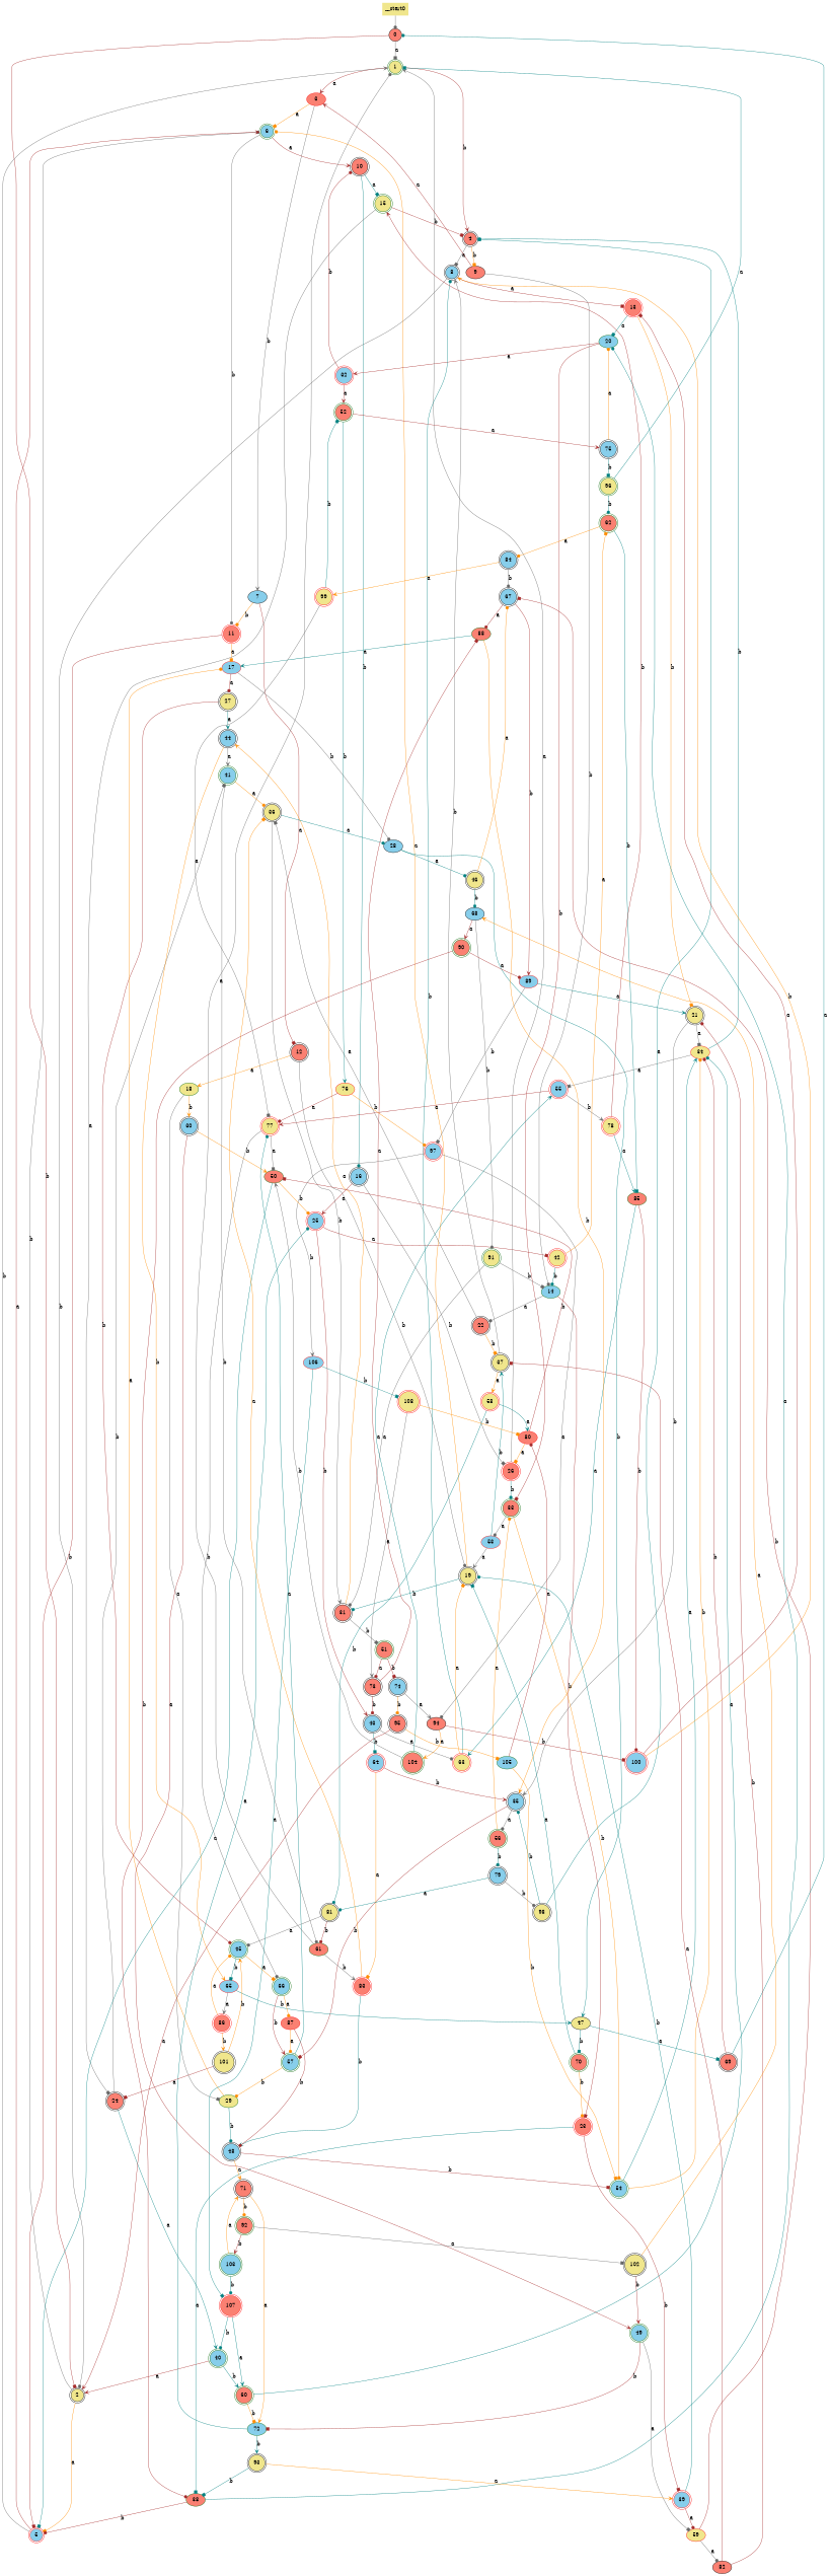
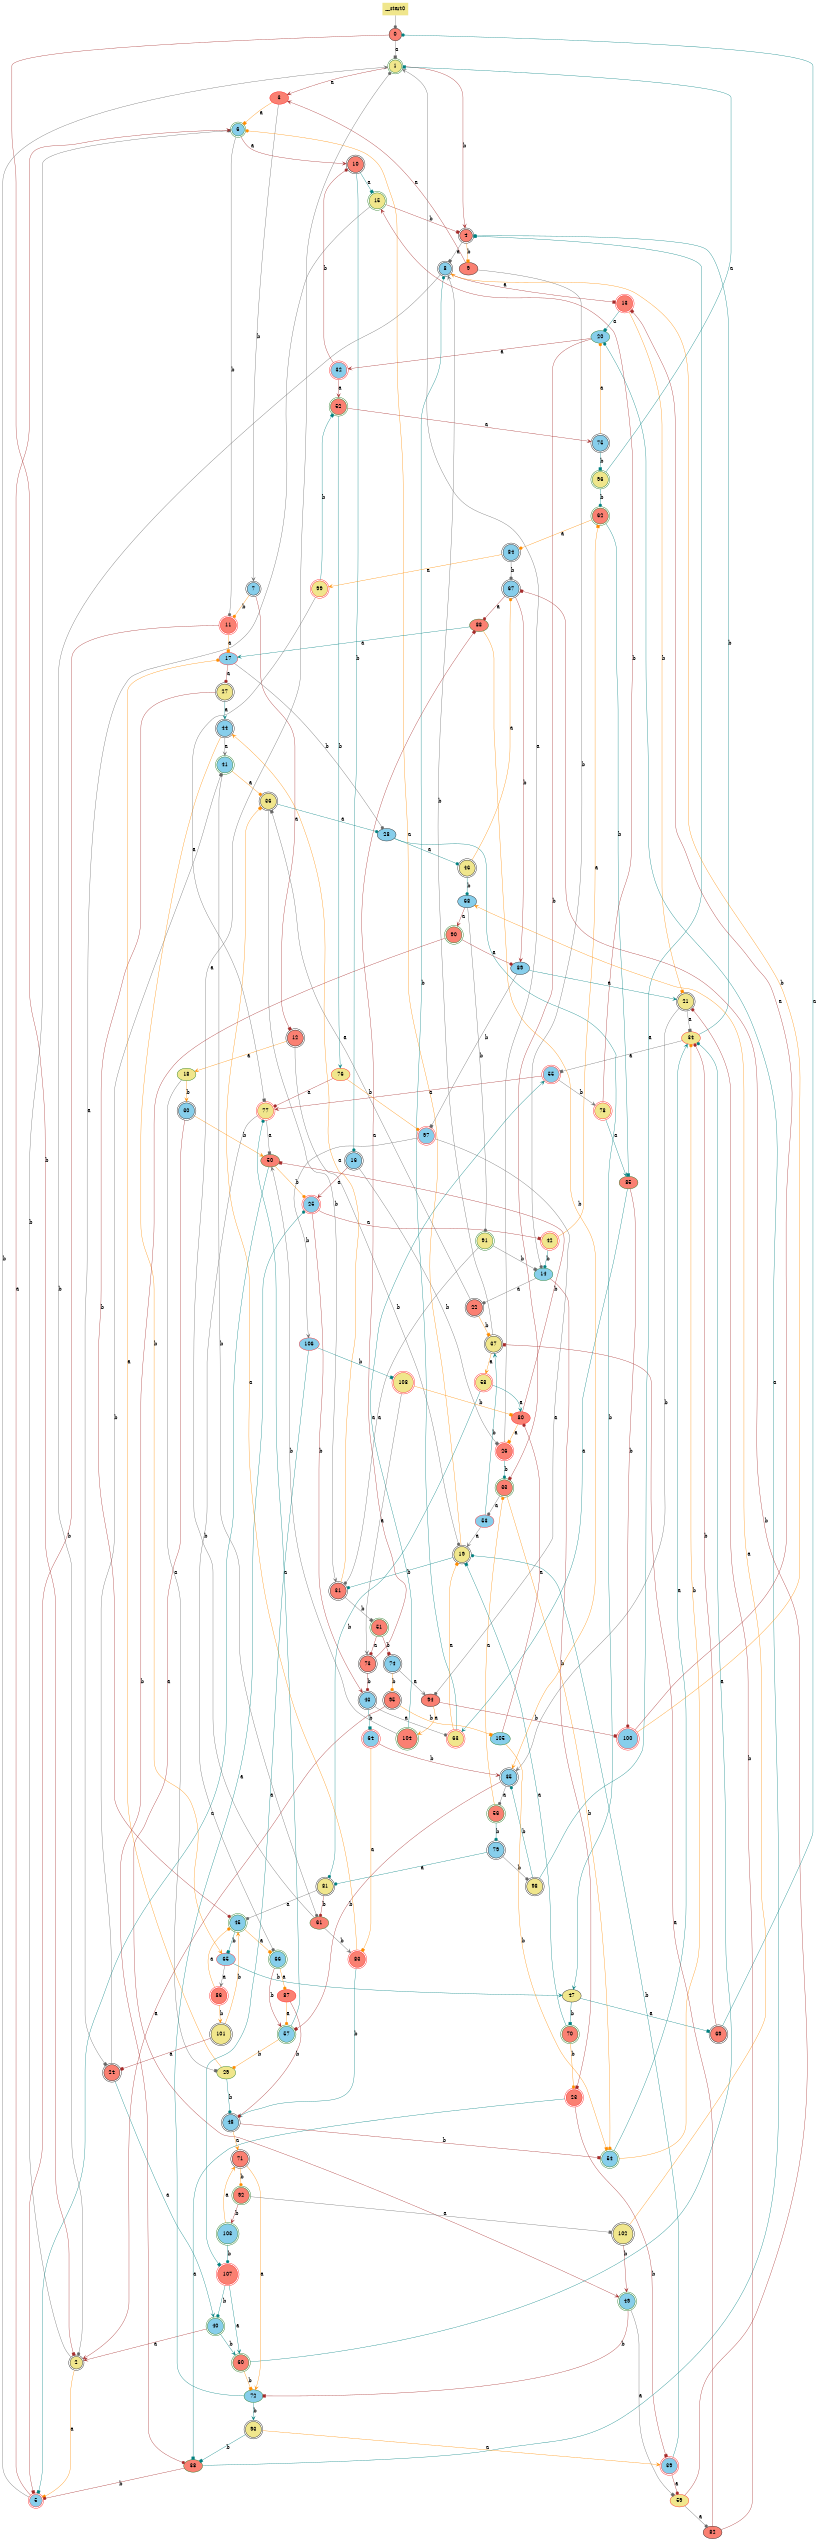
  digraph {
    node [color=black fillcolor=skyblue shape=doublecircle style=filled]
    edge [arrowhead=dot color=brown]
    __start0 [color=red fillcolor=khaki shape=none]
    0 [fillcolor=salmon shape=circle]
    1 [color=darkgreen fillcolor=khaki]
    2 [fillcolor=khaki]
    3 [color=red fillcolor=salmon shape=""]
    4 [fillcolor=salmon]
    5 [color=red]
    6 [color=darkgreen]
-   7 [shape=ellipse]
+   7
    8
    9 [fillcolor=salmon shape=""]
    10 [fillcolor=salmon]
    11 [color=red fillcolor=salmon]
    12 [fillcolor=salmon]
    13 [color=red fillcolor=salmon]
    14 [color=darkgreen shape=""]
    15 [color=darkgreen fillcolor=khaki]
    16
    17 [color=red shape=""]
    18 [color=darkgreen fillcolor=khaki shape=""]
    19 [fillcolor=khaki]
    20 [color=darkgreen shape=""]
    21 [fillcolor=khaki]
    22 [fillcolor=salmon]
    23 [color=red fillcolor=salmon]
    24 [fillcolor=salmon]
    25 [color=red]
    26 [color=red fillcolor=salmon]
    27 [fillcolor=khaki]
    28 [shape=""]
    29 [color=darkgreen fillcolor=khaki shape=""]
    30
    31 [fillcolor=salmon]
    32 [color=red]
    33 [color=darkgreen fillcolor=salmon]
    34 [color=red fillcolor=khaki shape=""]
    35
    36 [fillcolor=khaki]
    37 [fillcolor=khaki]
    38 [color=darkgreen fillcolor=salmon shape=""]
    39 [color=red]
    40 [color=darkgreen]
    41 [color=darkgreen]
    42 [color=red fillcolor=khaki]
    43
    44
    45 [color=darkgreen]
    46 [fillcolor=khaki]
    47 [fillcolor=khaki shape=""]
    48
    49 [color=darkgreen]
    50 [color=darkgreen fillcolor=salmon shape=""]
    51 [color=darkgreen fillcolor=salmon]
    52 [color=darkgreen fillcolor=salmon]
    53 [color=red shape=""]
    54 [color=darkgreen]
    55 [color=red]
    56 [color=darkgreen fillcolor=salmon]
    57 [color=darkgreen]
    58 [color=red fillcolor=khaki]
    59 [color=red fillcolor=khaki shape=""]
    60 [color=darkgreen fillcolor=salmon]
    61 [color=darkgreen fillcolor=salmon shape=""]
    62 [color=darkgreen fillcolor=salmon]
    63 [color=red fillcolor=khaki]
    64 [color=red]
    65 [color=red shape=""]
    66 [color=darkgreen]
    67
    68 [shape=""]
    69 [fillcolor=salmon]
    70 [color=darkgreen fillcolor=salmon]
    71 [fillcolor=salmon]
    72 [color=darkgreen shape=""]
    73 [fillcolor=salmon]
    74
    75
    76 [color=red fillcolor=khaki shape=""]
    77 [color=red fillcolor=khaki]
    78 [color=red fillcolor=khaki]
    79
    80 [color=red fillcolor=salmon shape=""]
    81 [fillcolor=khaki]
    82 [fillcolor=salmon shape=""]
    83 [color=red fillcolor=salmon]
    84
    85 [color=darkgreen fillcolor=salmon shape=""]
    86 [color=red fillcolor=salmon]
    87 [color=red fillcolor=salmon shape=""]
    88 [color=darkgreen fillcolor=salmon shape=""]
-   89 [color=red shape=""]
+   89 [shape=""]
    90 [color=darkgreen fillcolor=salmon]
    91 [color=darkgreen fillcolor=khaki]
    92 [color=darkgreen fillcolor=salmon]
    93 [fillcolor=khaki]
    94 [fillcolor=salmon shape=""]
    95 [fillcolor=salmon]
    96 [color=darkgreen fillcolor=khaki]
    97 [color=red]
    98 [fillcolor=khaki]
    99 [color=red fillcolor=khaki]
    100 [color=red]
    101 [fillcolor=khaki]
    102 [fillcolor=khaki]
    103 [color=darkgreen]
    104 [color=darkgreen fillcolor=salmon]
    105 [color=darkgreen shape=ellipse]
    106 [color=red shape=""]
    107 [color=red fillcolor=salmon]
    108 [color=red fillcolor=khaki]
    __start0 -> 0 [color=gray40]
    0 -> 1 [arrowhead=box color=gray40 label=a]
    0 -> 2 [arrowhead=box label=b]
    1 -> 3 [arrowhead=vee label=a]
    1 -> 4 [arrowhead=vee label=b]
    2 -> 5 [arrowhead=box color=darkorange label=a]
    2 -> 6 [arrowhead=box color=gray40 label=b]
    3 -> 6 [arrowhead=box color=darkorange label=a]
    3 -> 7 [arrowhead=vee color=gray40 label=b]
    4 -> 8 [arrowhead=box color=gray40 label=a]
    4 -> 9 [arrowhead=box color=darkorange label=b]
    5 -> 1 [arrowhead=vee color=gray40 label=b]
    5 -> 6 [arrowhead=vee label=a]
    6 -> 10 [arrowhead=vee label=a]
    6 -> 11 [color=gray40 label=b]
    7 -> 11 [color=darkorange label=b]
    7 -> 12 [arrowhead=box label=a]
    8 -> 2 [color=gray40 label=b]
    8 -> 13 [arrowhead=box label=a]
    9 -> 3 [arrowhead=vee label=a]
    9 -> 14 [color=gray40 label=b]
    10 -> 15 [arrowhead=box color=teal label=a]
    10 -> 16 [color=teal label=b]
    11 -> 5 [arrowhead=box label=b]
    11 -> 17 [arrowhead=box color=darkorange label=a]
    12 -> 18 [arrowhead=vee color=darkorange label=a]
    12 -> 19 [color=gray40 label=b]
    13 -> 20 [arrowhead=box color=teal label=a]
    13 -> 21 [arrowhead=box color=darkorange label=b]
    14 -> 22 [color=gray40 label=a]
    14 -> 23 [arrowhead=box label=b]
    15 -> 4 [arrowhead=box label=b]
    15 -> 24 [arrowhead=box color=gray40 label=a]
    16 -> 25 [arrowhead=vee label=a]
    16 -> 26 [arrowhead=box color=gray40 label=b]
    17 -> 27 [label=a]
    17 -> 28 [color=gray40 label=b]
    18 -> 29 [arrowhead=box color=gray40 label=a]
    18 -> 30 [arrowhead=vee color=darkorange label=b]
    19 -> 6 [color=darkorange label=a]
    19 -> 31 [color=teal label=b]
    20 -> 32 [arrowhead=vee label=a]
    20 -> 33 [arrowhead=box label=b]
    21 -> 34 [arrowhead=box color=gray40 label=a]
    21 -> 35 [arrowhead=vee color=gray40 label=b]
    22 -> 36 [arrowhead=box color=gray40 label=a]
    22 -> 37 [arrowhead=box color=darkorange label=b]
    23 -> 38 [arrowhead=box color=teal label=a]
    23 -> 39 [arrowhead=box label=b]
    24 -> 40 [arrowhead=vee color=teal label=a]
    24 -> 41 [arrowhead=box color=gray40 label=b]
    25 -> 42 [arrowhead=box label=a]
    25 -> 43 [arrowhead=vee label=b]
    26 -> 1 [arrowhead=vee color=gray40 label=a]
    26 -> 33 [color=teal label=b]
    27 -> 44 [arrowhead=vee color=teal label=a]
    27 -> 45 [label=b]
    28 -> 46 [color=teal label=a]
    28 -> 47 [arrowhead=vee color=teal label=b]
    29 -> 17 [color=darkorange label=a]
    29 -> 48 [color=teal label=b]
    30 -> 49 [arrowhead=vee label=a]
    30 -> 50 [arrowhead=vee color=darkorange label=b]
    31 -> 44 [arrowhead=vee color=darkorange label=a]
    31 -> 51 [arrowhead=box color=gray40 label=b]
    32 -> 10 [label=b]
    32 -> 52 [arrowhead=vee label=a]
    33 -> 53 [color=gray40 label=a]
    33 -> 54 [color=darkorange label=b]
    34 -> 4 [color=teal label=b]
    34 -> 55 [arrowhead=box color=gray40 label=a]
    35 -> 56 [color=gray40 label=a]
    35 -> 57 [arrowhead=box label=b]
    36 -> 28 [color=teal label=a]
    36 -> 31 [arrowhead=vee color=gray40 label=b]
    37 -> 8 [arrowhead=vee color=gray40 label=b]
    37 -> 58 [arrowhead=vee color=darkorange label=a]
    38 -> 5 [label=b]
    38 -> 20 [color=teal label=a]
    39 -> 19 [color=teal label=b]
    39 -> 59 [label=a]
    40 -> 2 [arrowhead=vee label=a]
    40 -> 60 [arrowhead=vee color=teal label=b]
    41 -> 36 [color=darkorange label=a]
    41 -> 61 [color=gray40 label=b]
    42 -> 14 [color=teal label=b]
    42 -> 62 [arrowhead=box color=darkorange label=a]
    43 -> 63 [color=gray40 label=a]
    43 -> 64 [arrowhead=box color=teal label=b]
    44 -> 41 [arrowhead=vee color=gray40 label=a]
    44 -> 65 [arrowhead=vee color=darkorange label=b]
    45 -> 65 [arrowhead=box color=teal label=b]
    45 -> 66 [arrowhead=box color=darkorange label=a]
    46 -> 67 [color=darkorange label=a]
    46 -> 68 [color=teal label=b]
    47 -> 69 [arrowhead=box color=teal label=a]
    47 -> 70 [arrowhead=box color=teal label=b]
    48 -> 54 [arrowhead=box label=b]
    48 -> 71 [arrowhead=vee color=darkorange label=a]
    49 -> 59 [arrowhead=box color=gray40 label=a]
    49 -> 72 [arrowhead=box label=b]
    50 -> 5 [arrowhead=box color=teal label=a]
    50 -> 25 [color=darkorange label=b]
    51 -> 73 [label=a]
    51 -> 74 [arrowhead=box label=b]
    52 -> 75 [arrowhead=vee label=a]
    52 -> 76 [arrowhead=vee color=teal label=b]
    53 -> 19 [arrowhead=vee color=gray40 label=a]
    53 -> 37 [arrowhead=vee color=teal label=b]
    54 -> 34 [arrowhead=vee color=teal label=a]
    54 -> 34 [color=darkorange label=b]
    55 -> 77 [arrowhead=vee label=a]
    55 -> 78 [arrowhead=vee color=gray40 label=b]
    56 -> 33 [color=darkorange label=a]
    56 -> 79 [color=teal label=b]
    57 -> 29 [color=darkorange label=b]
    57 -> 77 [color=teal label=a]
    58 -> 80 [arrowhead=vee color=teal label=a]
    58 -> 81 [color=teal label=b]
    59 -> 67 [arrowhead=box label=b]
    59 -> 82 [color=gray40 label=a]
    60 -> 34 [color=teal label=a]
    60 -> 72 [arrowhead=box color=darkorange label=b]
    61 -> 1 [color=gray40 label=a]
    61 -> 83 [arrowhead=vee color=gray40 label=b]
    62 -> 84 [color=darkorange label=a]
    62 -> 85 [arrowhead=box color=teal label=b]
    63 -> 8 [color=teal label=b]
    63 -> 19 [arrowhead=box color=darkorange label=a]
    64 -> 35 [arrowhead=vee label=b]
    64 -> 83 [arrowhead=box color=darkorange label=a]
    65 -> 47 [arrowhead=vee color=teal label=b]
    65 -> 86 [arrowhead=vee color=gray40 label=a]
    66 -> 57 [arrowhead=vee label=b]
    66 -> 87 [color=darkorange label=a]
    67 -> 88 [label=a]
    67 -> 89 [arrowhead=vee label=b]
    68 -> 90 [arrowhead=vee label=a]
    68 -> 91 [color=gray40 label=b]
    69 -> 0 [color=teal label=a]
    69 -> 34 [label=b]
    70 -> 19 [arrowhead=box color=teal label=a]
    70 -> 23 [color=darkorange label=b]
    71 -> 72 [arrowhead=vee color=darkorange label=a]
    71 -> 92 [color=darkorange label=b]
    72 -> 25 [color=teal label=a]
    72 -> 93 [arrowhead=vee color=teal label=b]
    73 -> 43 [label=b]
    73 -> 88 [arrowhead=box label=a]
    74 -> 94 [arrowhead=vee color=gray40 label=a]
    74 -> 95 [color=darkorange label=b]
    75 -> 20 [color=darkorange label=a]
    75 -> 96 [arrowhead=box color=teal label=b]
    76 -> 77 [label=a]
    76 -> 97 [color=darkorange label=b]
    77 -> 50 [arrowhead=box color=gray40 label=a]
    77 -> 66 [color=gray40 label=b]
    78 -> 15 [arrowhead=vee label=b]
    78 -> 85 [arrowhead=vee color=teal label=a]
    79 -> 81 [color=teal label=a]
    79 -> 98 [color=gray40 label=b]
    80 -> 26 [arrowhead=box color=darkorange label=a]
    80 -> 50 [arrowhead=box label=b]
    81 -> 45 [color=gray40 label=a]
    81 -> 61 [label=b]
    82 -> 21 [label=b]
    82 -> 37 [arrowhead=box label=a]
    83 -> 36 [arrowhead=box color=darkorange label=a]
    83 -> 48 [arrowhead=vee color=teal label=b]
    84 -> 67 [color=gray40 label=b]
    84 -> 99 [arrowhead=vee color=darkorange label=a]
    85 -> 63 [arrowhead=vee color=teal label=a]
    85 -> 100 [label=b]
    86 -> 45 [color=darkorange label=a]
    86 -> 101 [arrowhead=vee color=darkorange label=b]
    87 -> 48 [label=b]
    87 -> 57 [color=darkorange label=a]
    88 -> 17 [arrowhead=vee color=teal label=a]
    88 -> 35 [arrowhead=vee color=darkorange label=b]
    89 -> 21 [arrowhead=vee color=teal label=a]
    89 -> 97 [arrowhead=box color=gray40 label=b]
    90 -> 38 [label=b]
    90 -> 89 [label=a]
    91 -> 14 [arrowhead=box color=gray40 label=b]
    91 -> 31 [color=gray40 label=a]
    92 -> 102 [arrowhead=box color=gray40 label=a]
    92 -> 103 [arrowhead=vee label=b]
    93 -> 38 [arrowhead=box color=teal label=b]
    93 -> 39 [arrowhead=vee color=darkorange label=a]
    94 -> 100 [arrowhead=box label=b]
    94 -> 104 [arrowhead=vee color=darkorange label=a]
    95 -> 2 [arrowhead=vee label=a]
    95 -> 105 [arrowhead=box color=darkorange label=b]
    96 -> 1 [arrowhead=box color=teal label=a]
    96 -> 62 [color=teal label=b]
    97 -> 94 [color=gray40 label=a]
    97 -> 106 [arrowhead=vee color=gray40 label=b]
    98 -> 4 [arrowhead=box color=teal label=a]
    98 -> 35 [color=teal label=b]
    99 -> 52 [arrowhead=box color=teal label=b]
    99 -> 77 [arrowhead=box color=gray40 label=a]
    100 -> 8 [arrowhead=vee color=darkorange label=b]
    100 -> 13 [arrowhead=box label=a]
    101 -> 24 [arrowhead=box label=a]
    101 -> 45 [arrowhead=vee color=darkorange label=b]
    102 -> 49 [arrowhead=vee label=b]
    102 -> 68 [arrowhead=vee color=darkorange label=a]
    103 -> 71 [arrowhead=vee color=darkorange label=a]
    103 -> 107 [color=teal label=b]
    104 -> 50 [arrowhead=vee color=gray40 label=b]
    104 -> 55 [arrowhead=vee color=teal label=a]
    105 -> 54 [arrowhead=box color=darkorange label=b]
    105 -> 80 [label=a]
    106 -> 107 [arrowhead=box color=teal label=a]
    106 -> 108 [arrowhead=box color=teal label=b]
    107 -> 40 [color=teal label=b]
    107 -> 60 [arrowhead=vee color=teal label=a]
    108 -> 73 [arrowhead=vee color=gray40 label=a]
    108 -> 80 [arrowhead=box color=darkorange label=b]
  }
